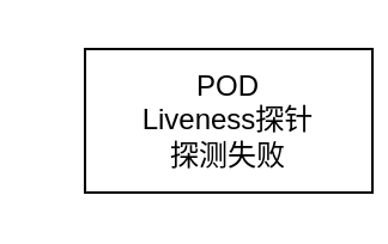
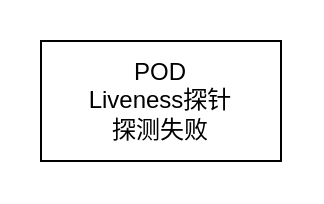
  <mxCell id="0" />
  <mxCell id="1" parent="0" />
- <mxCell id="2" value="POD &lt;br&gt;Liveness探针&lt;br&gt;探测失败" style="rounded=0;whiteSpace=wrap;html=1;" vertex="1" parent="1"><mxGeometry x="35" y="20" width="120" height="60" as="geometry" /></mxCell>
+ <mxCell id="2" value="POD &lt;br&gt;Liveness探针&lt;br&gt;探测失败" style="rounded=0;whiteSpace=wrap;html=1;" vertex="1" parent="1"><mxGeometry x="20" y="20" width="120" height="60" as="geometry" /></mxCell>
